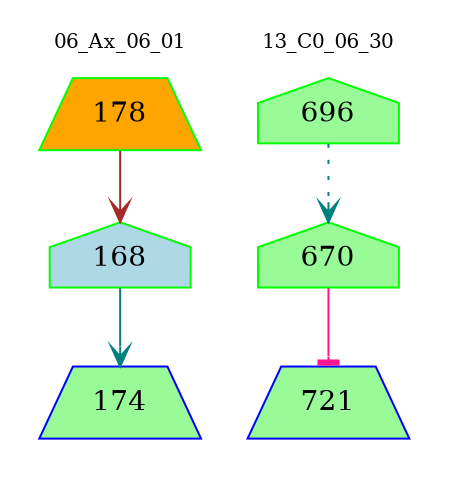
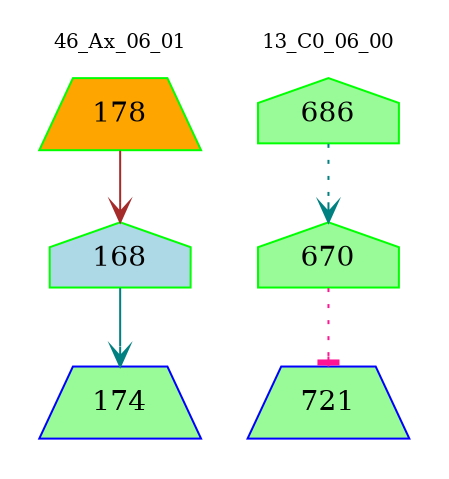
  digraph {
    node [color=green fillcolor=palegreen shape=trapezium style=filled]
    edge [arrowhead=vee color=teal style=solid]
    n1 [fillcolor=orange label=178]
    n2 [fillcolor=lightblue label=168 shape=house]
    n3 [color=blue label=174]
-   n4 [label=696 shape=house]
+   n4 [label=686 shape=house]
    n5 [label=670 shape=house]
    n6 [color=blue label=721]
    subgraph cluster_1 {
      color=white
      fontsize=10
-     label="06_Ax_06_01"
+     label="46_Ax_06_01"
      n1
      n2
      n3
    }
    subgraph cluster_2 {
      color=white
      fontsize=10
-     label="13_C0_06_30"
+     label="13_C0_06_00"
      n4
      n5
      n6
    }
    n1 -> n2 [color=brown]
    n2 -> n3
    n4 -> n5 [style=dotted]
-   n5 -> n6 [arrowhead=tee color=deeppink]
+   n5 -> n6 [arrowhead=tee color=deeppink style=dotted]
  }
